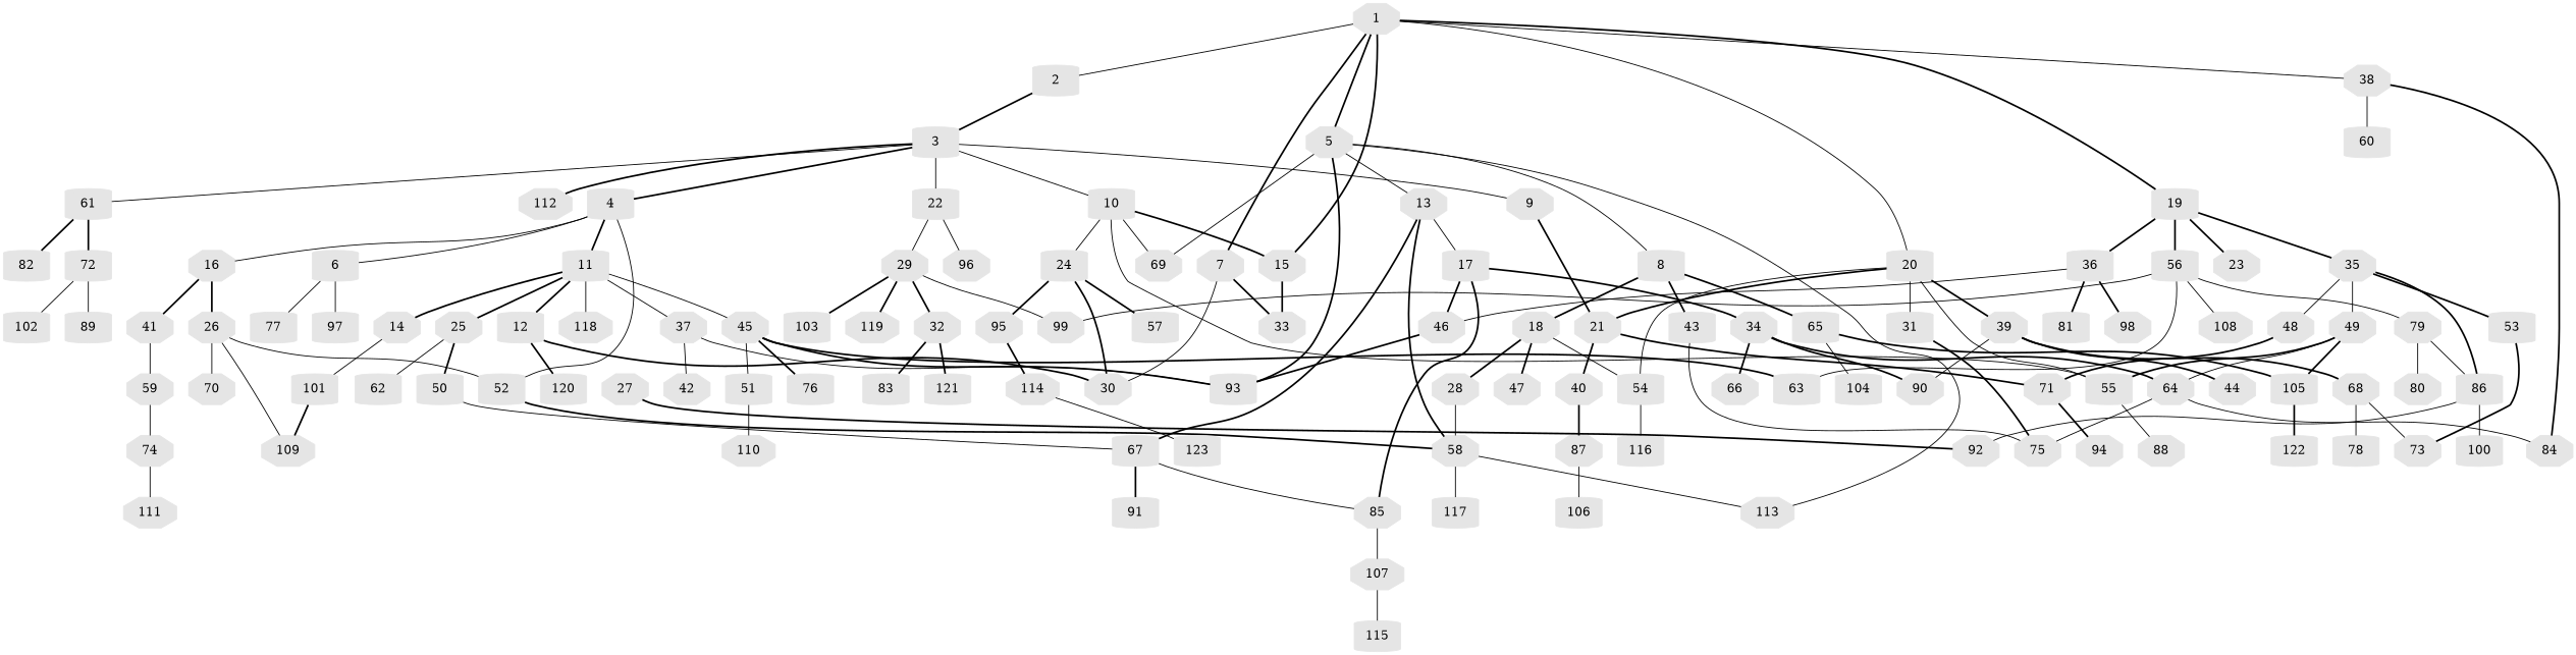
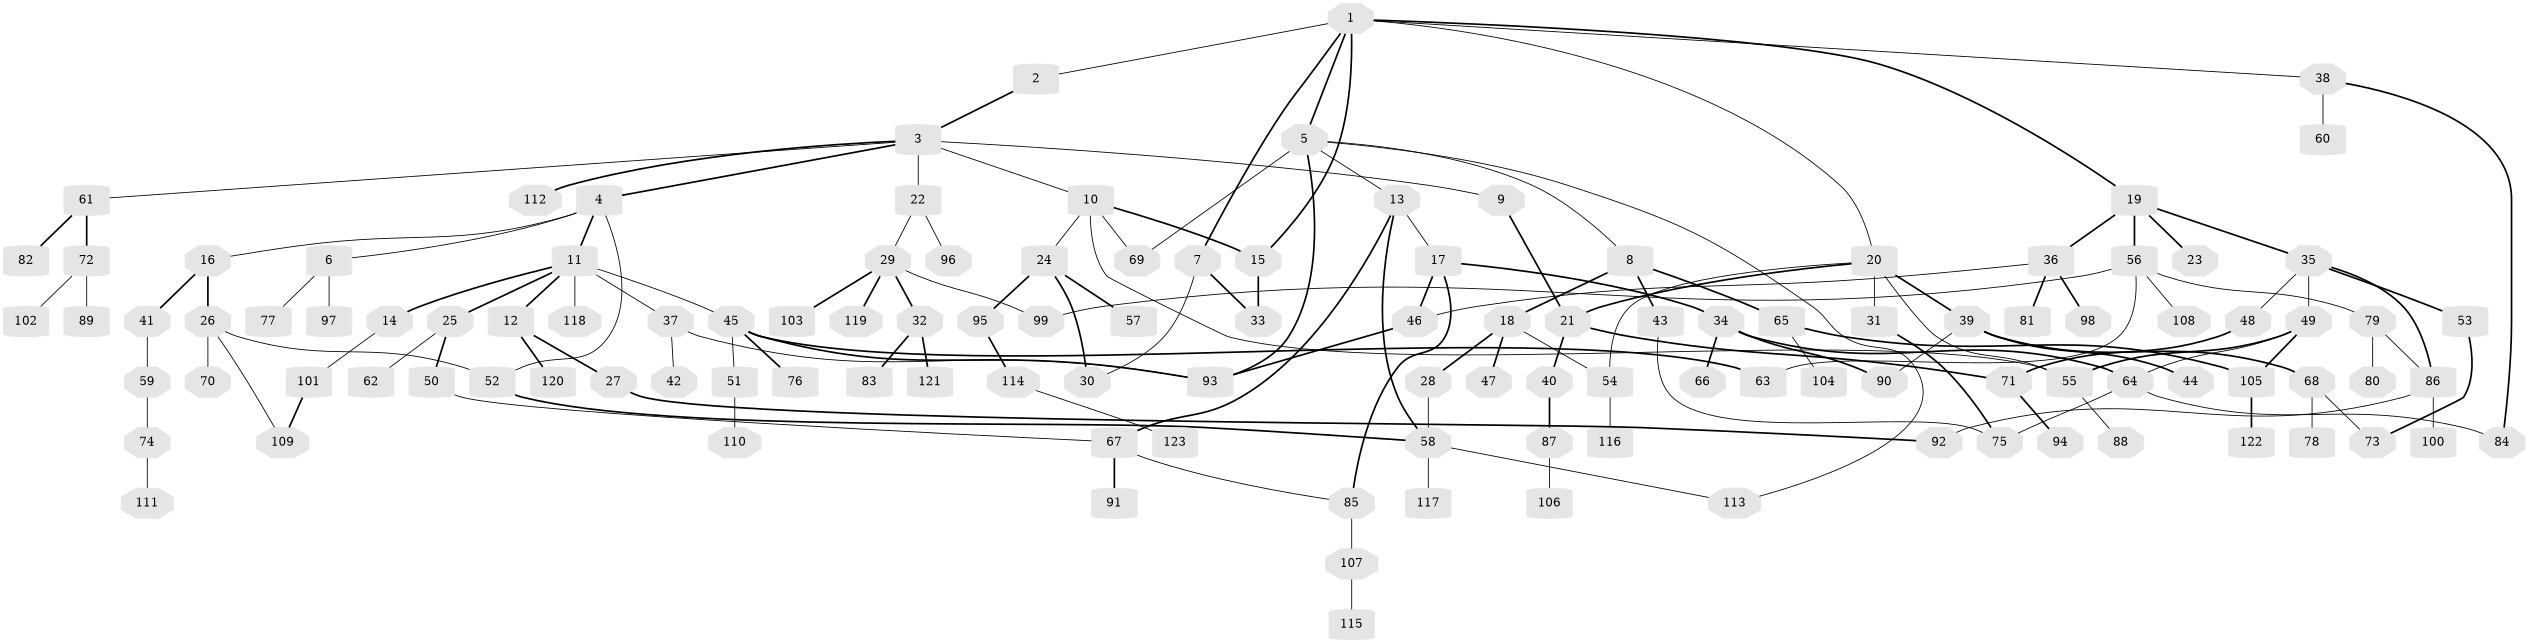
  graph {
    node [color=gray90 shape=octagon style=filled]
    edge [style=bold]
    2 [shape=cylinder]
    1
    5
    7
    15
    19 [shape=cylinder]
    20 [shape=cylinder]
    38
    3 [shape=cylinder]
    8 [shape=cylinder]
    13
    69
    93 [shape=cylinder]
    113
    30
    33
    23
    35
    36 [shape=cylinder]
    56 [shape=cylinder]
    21
    55 [shape=cylinder]
    54 [shape=cylinder]
    31 [shape=cylinder]
    39
    60 [shape=cylinder]
    84
    4 [shape=cylinder]
    9
    10 [shape=cylinder]
    22 [shape=cylinder]
    61 [shape=cylinder]
    112
    6 [shape=cylinder]
    11 [shape=cylinder]
    16
    52 [shape=cylinder]
    24 [shape=cylinder]
    29
    96
    72 [shape=cylinder]
    82 [shape=cylinder]
    77 [shape=cylinder]
    97 [shape=cylinder]
    12 [shape=cylinder]
    14
    25
    37
    45
    118
    26
    41
    58
    18
    43 [shape=cylinder]
    65 [shape=cylinder]
    17 [shape=cylinder]
    67 [shape=cylinder]
    28
    47
    75
    105 [shape=cylinder]
    104 [shape=cylinder]
    40
    71
    57 [shape=cylinder]
    95
    88
    27
    120 [shape=cylinder]
    101 [shape=cylinder]
    50 [shape=cylinder]
    62 [shape=cylinder]
    42
    51 [shape=cylinder]
    63 [shape=cylinder]
    76 [shape=cylinder]
    92
    34
    46
    85
    117 [shape=cylinder]
    91 [shape=cylinder]
    109
    70
    59
    64
    66
    90
    107
    116 [shape=cylinder]
    48
    49
    53 [shape=cylinder]
    86 [shape=cylinder]
    81 [shape=cylinder]
    98
    99
    79
    108
    44
    68
    87
    94
    32
    103 [shape=cylinder]
    119
    114
    83 [shape=cylinder]
    121 [shape=cylinder]
    73
    100 [shape=cylinder]
    78 [shape=cylinder]
    106 [shape=cylinder]
    74
    110
    122 [shape=cylinder]
    80
    111
    89 [shape=cylinder]
    102 [shape=cylinder]
    115 [shape=cylinder]
    123 [shape=cylinder]
    2 -- 3
    1 -- 2 [style=solid]
    1 -- 5
    1 -- 7
    1 -- 15
    1 -- 19
    1 -- 20 [style=solid]
    1 -- 38 [style=solid]
    5 -- 8 [style=solid]
    5 -- 13 [style=solid]
    5 -- 69 [style=solid]
    5 -- 93
    5 -- 113 [style=solid]
    7 -- 30 [style=solid]
    7 -- 33
    15 -- 33
    19 -- 23
    19 -- 35
    19 -- 36
    19 -- 56
    20 -- 21
    20 -- 55 [style=solid]
    20 -- 54 [style=solid]
    20 -- 31 [style=solid]
    20 -- 39
    38 -- 60 [style=solid]
    38 -- 84
    3 -- 4
    3 -- 9 [style=solid]
    3 -- 10 [style=solid]
    3 -- 22 [style=solid]
    3 -- 61 [style=solid]
    3 -- 112
    8 -- 18
    8 -- 43
    8 -- 65
    13 -- 58
    13 -- 17 [style=solid]
    13 -- 67
    35 -- 48 [style=solid]
    35 -- 49 [style=solid]
    35 -- 53
    35 -- 86
    36 -- 46 [style=solid]
    36 -- 81
    36 -- 98
    56 -- 63 [style=solid]
    56 -- 99 [style=solid]
    56 -- 79 [style=solid]
    56 -- 108 [style=solid]
    21 -- 40
    21 -- 71
    55 -- 88 [style=solid]
    54 -- 116 [style=solid]
    31 -- 75
    39 -- 90 [style=solid]
    39 -- 44
    39 -- 68
    4 -- 6 [style=solid]
    4 -- 11
    4 -- 16 [style=solid]
    4 -- 52 [style=solid]
    9 -- 21
    10 -- 15
    10 -- 69 [style=solid]
    10 -- 55 [style=solid]
    10 -- 24 [style=solid]
    22 -- 29 [style=solid]
    22 -- 96 [style=solid]
    61 -- 72
    61 -- 82
    6 -- 77 [style=solid]
    6 -- 97 [style=solid]
    11 -- 12
    11 -- 14
    11 -- 25
    11 -- 37 [style=solid]
    11 -- 45 [style=solid]
    11 -- 118 [style=solid]
    16 -- 26
    16 -- 41
    52 -- 58
    24 -- 30
    24 -- 57
    24 -- 95
    29 -- 99 [style=solid]
    29 -- 32
    29 -- 103
    29 -- 119
    72 -- 89 [style=solid]
    72 -- 102 [style=solid]
-   12 -- 30
+   12 -- 27
    12 -- 120
    14 -- 101 [style=solid]
    25 -- 50
    25 -- 62 [style=solid]
    37 -- 93 [style=solid]
    37 -- 42 [style=solid]
    45 -- 93
    45 -- 51 [style=solid]
    45 -- 63
    45 -- 76
    26 -- 52 [style=solid]
    26 -- 109 [style=solid]
    26 -- 70 [style=solid]
    41 -- 59 [style=solid]
    58 -- 113 [style=solid]
    58 -- 117 [style=solid]
    18 -- 54 [style=solid]
    18 -- 28
    18 -- 47
    43 -- 75 [style=solid]
    65 -- 105
    65 -- 104 [style=solid]
    17 -- 34
    17 -- 46
    17 -- 85
    67 -- 85 [style=solid]
    67 -- 91
    28 -- 58 [style=solid]
    105 -- 122
    40 -- 87
    71 -- 94
    95 -- 114
    27 -- 92
    101 -- 109
    50 -- 67 [style=solid]
    51 -- 110 [style=solid]
    34 -- 64
    34 -- 66
    34 -- 90
    46 -- 93
    85 -- 107 [style=solid]
    59 -- 74 [style=solid]
    64 -- 84 [style=solid]
    64 -- 75 [style=solid]
    107 -- 115 [style=solid]
    48 -- 71
    49 -- 55
    49 -- 105
    49 -- 64 [style=solid]
    53 -- 73
    86 -- 92 [style=solid]
    86 -- 100 [style=solid]
    79 -- 86 [style=solid]
    79 -- 80 [style=solid]
    68 -- 73 [style=solid]
    68 -- 78 [style=solid]
    87 -- 106 [style=solid]
    32 -- 83
    32 -- 121
    114 -- 123 [style=solid]
    74 -- 111 [style=solid]
  }
